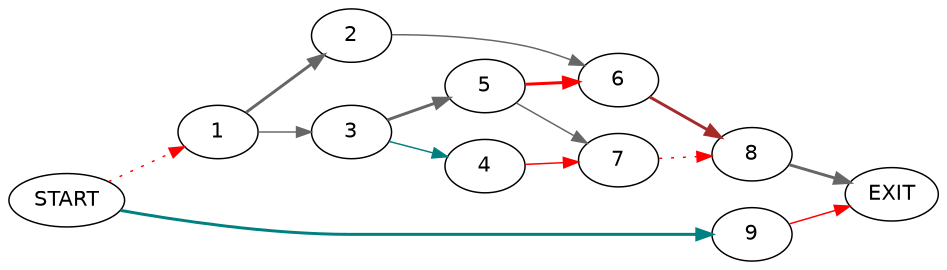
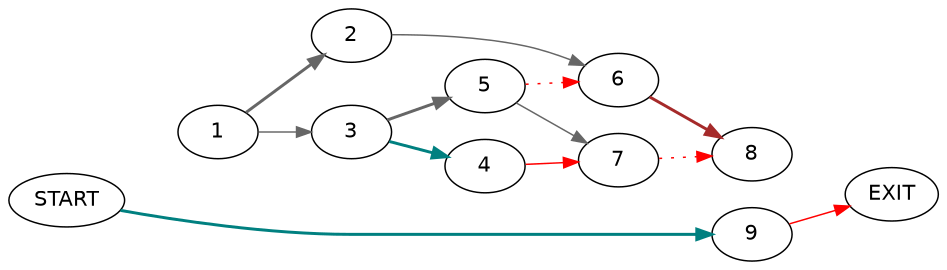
  digraph {
    fontname="DejaVu Sans"
    rankdir=LR
    node [fontname="DejaVu Sans"]
    edge [color=gray40 fontname="DejaVu Sans" style=bold]
    n1 [label=START]
    1
    9
    2
    3
    n6 [label=EXIT]
    6
    4
    5
    7
    8
-   n1 -> 1 [color=red style=dotted]
    n1 -> 9 [color=teal]
    1 -> 2
    1 -> 3 [style=solid]
    9 -> n6 [color=red style=solid]
    2 -> 6 [style=solid]
-   3 -> 4 [color=teal style=solid]
+   3 -> 4 [color=teal]
    3 -> 5
    6 -> 8 [color=brown]
    4 -> 7 [color=red style=solid]
-   5 -> 6 [color=red]
+   5 -> 6 [color=red style=dotted]
    5 -> 7 [style=solid]
    7 -> 8 [color=red style=dotted]
-   8 -> n6
  }
